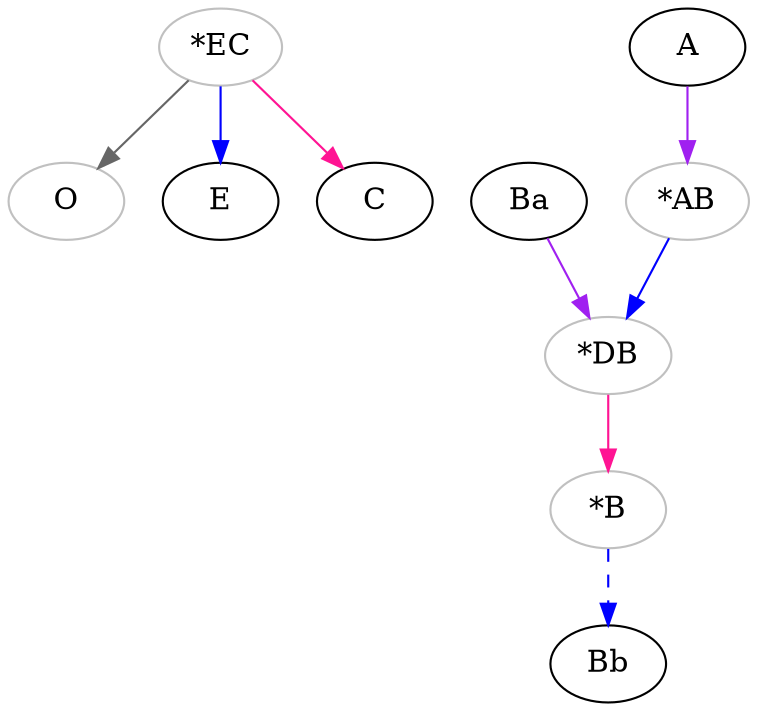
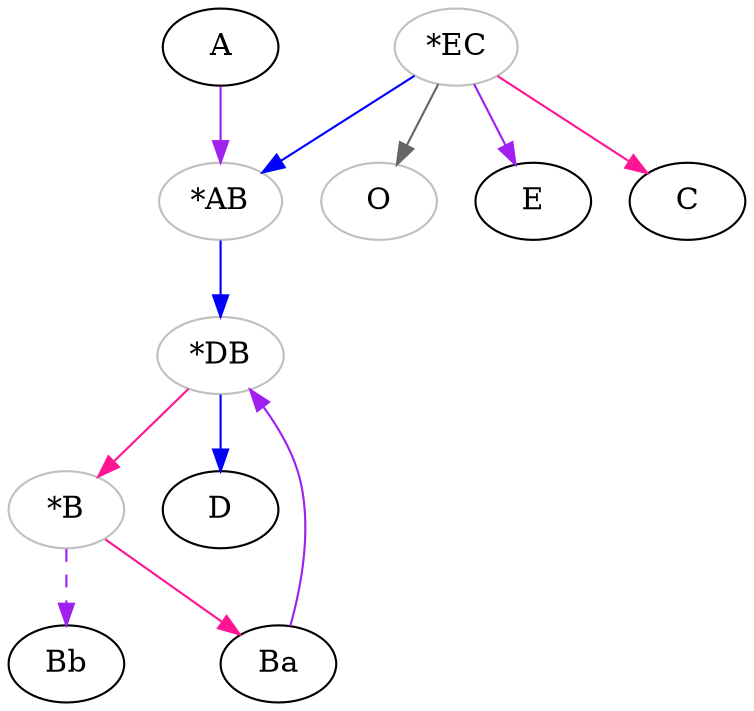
  digraph {
    edge [color=blue]
    n1 [color=grey label=O]
    n2 [color=grey label="*EC"]
    n3 [color=grey label="*AB"]
    E
    C
    n6 [color=grey label="*DB"]
    n7 [color=grey label="*B"]
+   D
    A
    Ba
    Bb
    n2 -> n1 [color=gray40]
-   n2 -> E
+   n2 -> n3
+   n2 -> E [color=purple]
    n2 -> C [color=deeppink]
    n3 -> n6
    n6 -> n7 [color=deeppink]
-   n7 -> Bb [style=dashed]
+   n6 -> D
+   n7 -> Ba [color=deeppink]
+   n7 -> Bb [color=purple style=dashed]
    A -> n3 [color=purple]
    Ba -> n6 [color=purple]
  }
